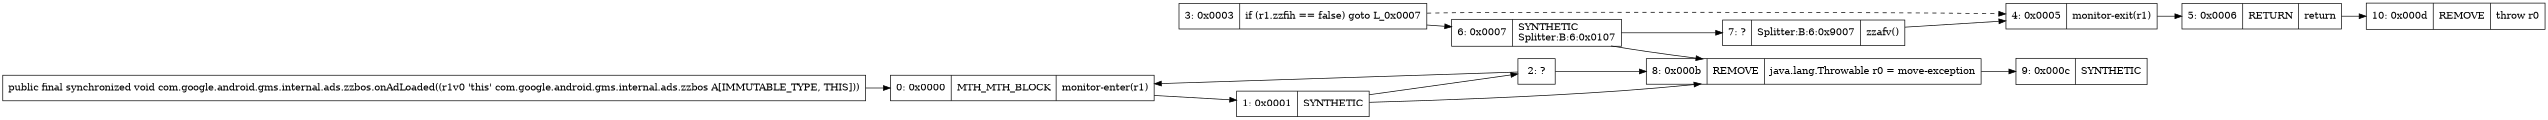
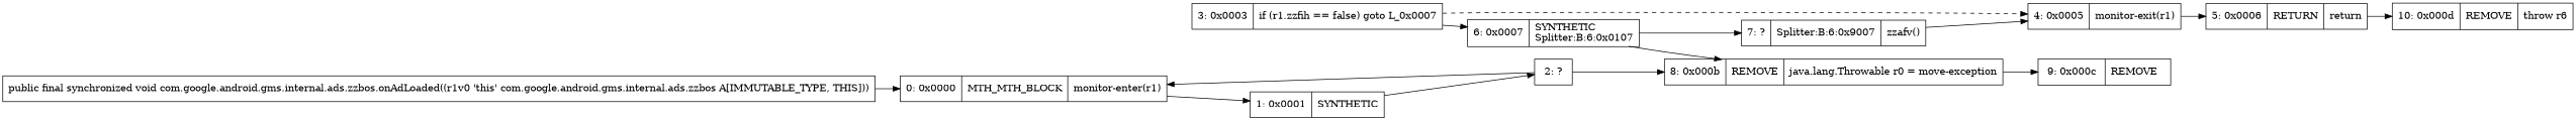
  digraph {
    fontname="DejaVu Serif"
    rankdir=LR
    node [fontname="DejaVu Serif" shape=record]
    edge [fontname="DejaVu Serif"]
    n1 [label="{0\:\ 0x0000|MTH_MTH_BLOCK\l|monitor\-enter(r1)\l}"]
    n2 [label="{1\:\ 0x0001|SYNTHETIC\l}"]
    n3 [label="{2\:\ ?}"]
    n4 [label="{8\:\ 0x000b|REMOVE\l|java.lang.Throwable r0 = move\-exception\l}"]
-   n5 [label="{9\:\ 0x000c|SYNTHETIC\l}"]
+   n5 [label="{9\:\ 0x000c|REMOVE\l}"]
    n6 [label="{3\:\ 0x0003|if (r1.zzfih == false) goto L_0x0007\l}"]
    n7 [label="{4\:\ 0x0005|monitor\-exit(r1)\l}"]
    n8 [label="{6\:\ 0x0007|SYNTHETIC\lSplitter:B:6:0x0107\l}"]
    n9 [label="{5\:\ 0x0006|RETURN\l|return\l}"]
    n10 [label="{7\:\ ?|Splitter:B:6:0x9007\l|zzafv()\l}"]
-   n11 [label="{10\:\ 0x000d|REMOVE\l|throw r0\l}"]
+   n11 [label="{10\:\ 0x000d|REMOVE\l|throw r6\l}"]
    n12 [label="{public final synchronized void com.google.android.gms.internal.ads.zzbos.onAdLoaded((r1v0 'this' com.google.android.gms.internal.ads.zzbos A[IMMUTABLE_TYPE, THIS])) }"]
    n1 -> n2
    n2 -> n3
-   n2 -> n4
    n3 -> n1
    n3 -> n4
    n4 -> n5
    n6 -> n7 [style=dashed]
    n6 -> n8
    n7 -> n9
    n8 -> n4
    n8 -> n10
    n9 -> n11
    n10 -> n7
    n12 -> n1
  }
